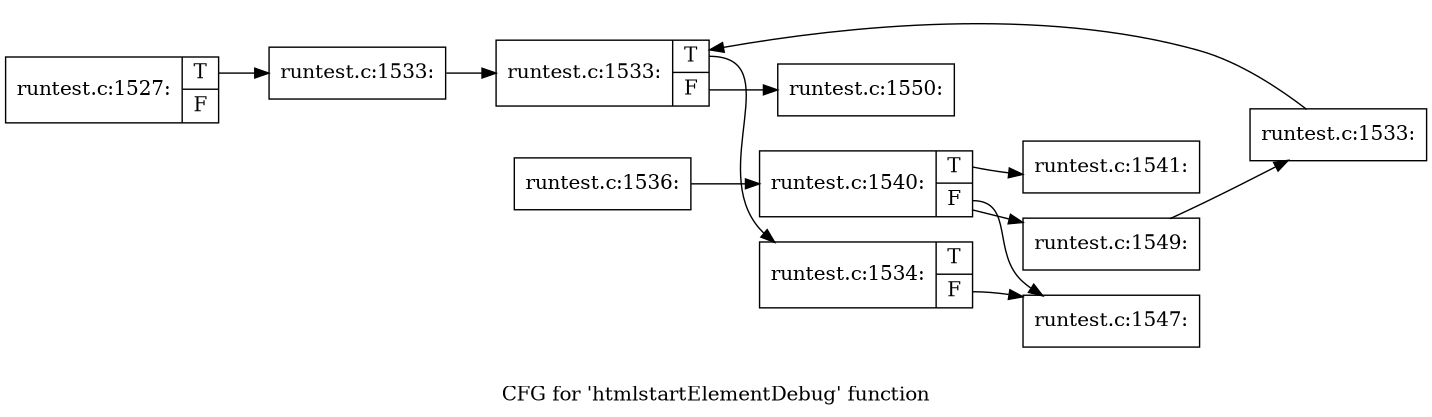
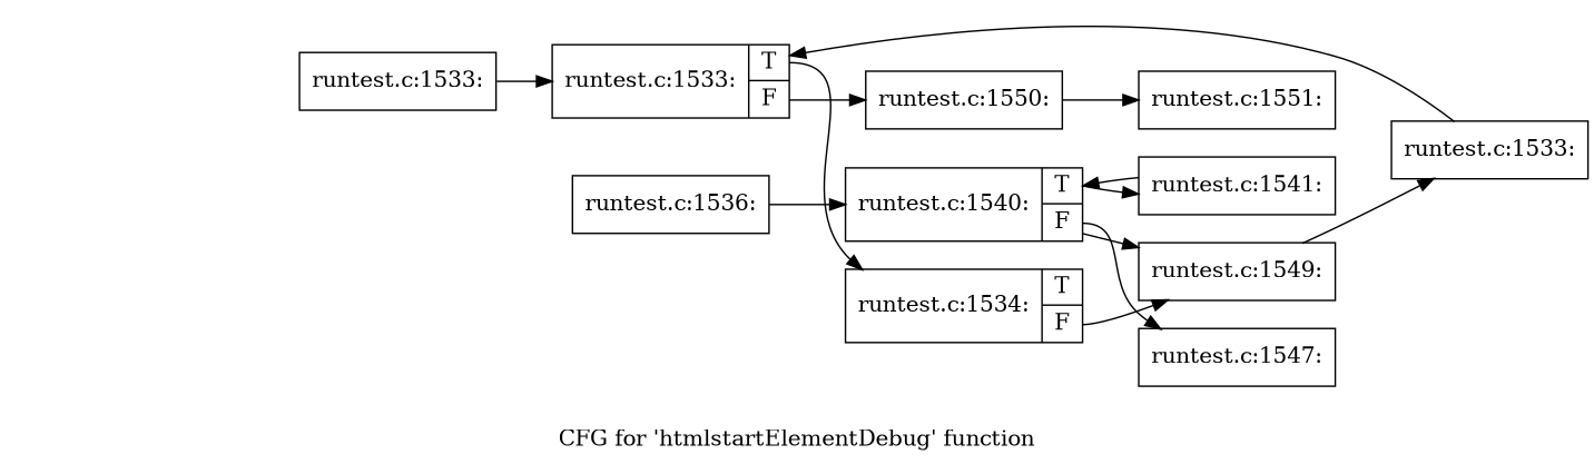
  digraph {
    label="CFG for 'htmlstartElementDebug' function"
    rankdir=LR
    node [shape=record]
-   n1 [label="{runtest.c:1527:|{<s0>T|<s1>F}}"]
    n2 [label="{runtest.c:1533:}"]
    n3 [label="{runtest.c:1533:|{<s0>T|<s1>F}}"]
+   n4 [label="{runtest.c:1551:}"]
    n5 [label="{runtest.c:1534:|{<s0>T|<s1>F}}"]
    n6 [label="{runtest.c:1550:}"]
    n7 [label="{runtest.c:1549:}"]
    n8 [label="{runtest.c:1536:}"]
    n9 [label="{runtest.c:1540:|{<s0>T|<s1>F}}"]
    n10 [label="{runtest.c:1533:}"]
    n11 [label="{runtest.c:1541:}"]
    n12 [label="{runtest.c:1547:}"]
-   n1 -> n2 [tailport=s0]
    n2 -> n3
    n3 -> n5 [tailport=s0]
    n3 -> n6 [tailport=s1]
-   n5 -> n12 [tailport=s1]
+   n5 -> n7 [tailport=s1]
+   n6 -> n4
    n7 -> n10
    n8 -> n9
    n9 -> n7
    n9 -> n11 [tailport=s0]
    n9 -> n12 [tailport=s1]
    n10 -> n3
+   n11 -> n9
  }
